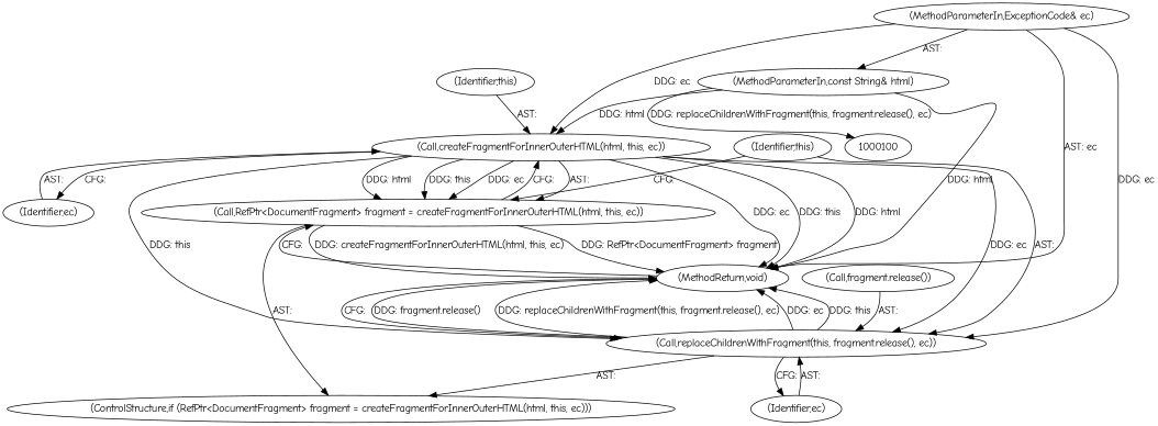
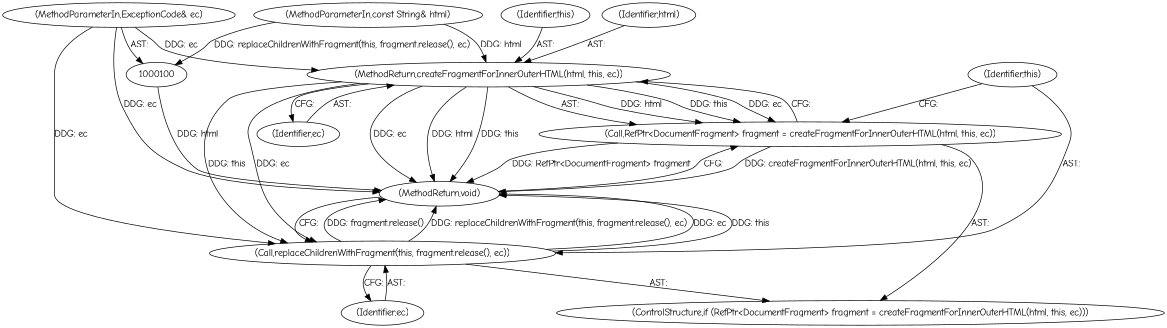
  digraph {
    fontname="Comic Neue"
    node [fontname="Comic Neue"]
    edge [fontname="Comic Neue"]
-   n1 [label="(Call,createFragmentForInnerOuterHTML(html, this, ec))"]
+   n1 [label="(MethodReturn,createFragmentForInnerOuterHTML(html, this, ec))"]
    n2 [label="(Call,RefPtr<DocumentFragment> fragment = createFragmentForInnerOuterHTML(html, this, ec))"]
    n3 [label="(Call,replaceChildrenWithFragment(this, fragment.release(), ec))"]
    n4 [label="(Identifier,ec)"]
    n5 [label="(MethodReturn,void)"]
    n6 [label="(ControlStructure,if (RefPtr<DocumentFragment> fragment = createFragmentForInnerOuterHTML(html, this, ec)))"]
    n7 [label="(Identifier,ec)"]
    n8 [label="(MethodParameterIn,const String& html)"]
    1000100
    n10 [label="(MethodParameterIn,ExceptionCode& ec)"]
    n11 [label="(Identifier,this)"]
-   n12 [label="(Call,fragment.release())"]
    n13 [label="(Identifier,this)"]
+   n14 [label="(Identifier,html)"]
    n1 -> n2 [label="AST: "]
    n1 -> n2 [label="DDG: html"]
    n1 -> n2 [label="DDG: this"]
    n1 -> n2 [label="DDG: ec"]
    n1 -> n3 [label="DDG: this"]
    n1 -> n3 [label="DDG: ec"]
    n1 -> n4 [label="CFG: "]
    n1 -> n5 [label="DDG: ec"]
    n1 -> n5 [label="DDG: html"]
    n1 -> n5 [label="DDG: this"]
    n2 -> n1 [label="CFG: "]
    n2 -> n5 [label="DDG: createFragmentForInnerOuterHTML(html, this, ec)"]
    n2 -> n5 [label="DDG: RefPtr<DocumentFragment> fragment"]
    n2 -> n6 [label="AST: "]
    n3 -> n5 [label="DDG: fragment.release()"]
    n3 -> n5 [label="DDG: replaceChildrenWithFragment(this, fragment.release(), ec)"]
    n3 -> n5 [label="DDG: ec"]
    n3 -> n5 [label="DDG: this"]
    n3 -> n6 [label="AST: "]
    n3 -> n7 [label="CFG: "]
    n4 -> n1 [label="AST: "]
    n5 -> n2 [label="CFG: "]
    n5 -> n3 [label="CFG: "]
    n7 -> n3 [label="AST: "]
    n8 -> n1 [label="DDG: html"]
-   n8 -> n5 [label="DDG: html"]
+   1000100 -> n5 [label="DDG: html"]
    n8 -> 1000100 [label="DDG: replaceChildrenWithFragment(this, fragment.release(), ec)"]
    n10 -> n1 [label="DDG: ec"]
    n10 -> n3 [label="DDG: ec"]
-   n10 -> n5 [label="AST: ec"]
-   n10 -> n8 [label="AST: "]
+   n10 -> n5 [label="DDG: ec"]
+   n10 -> 1000100 [label="AST: "]
    n11 -> n1 [label="AST: "]
-   n12 -> n3 [label="AST: "]
    n13 -> n2 [label="CFG: "]
    n13 -> n3 [label="AST: "]
+   n14 -> n1 [label="AST: "]
  }
